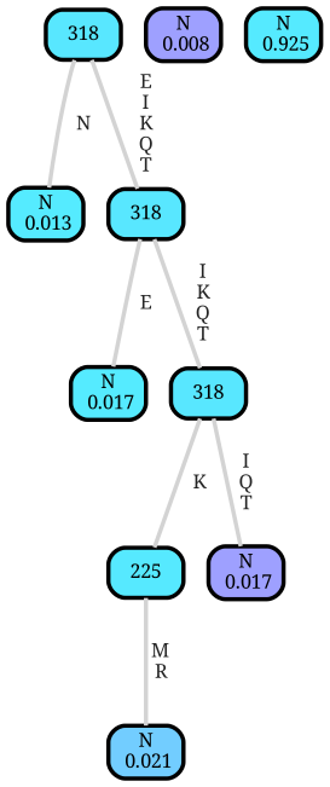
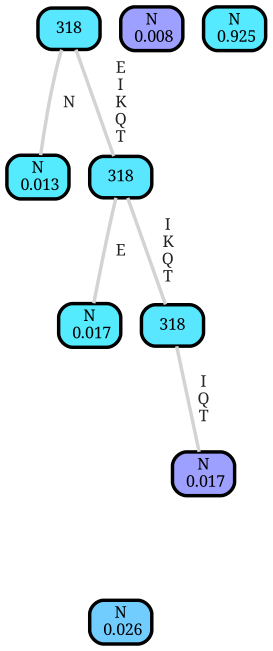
  graph {
    fontname="Noto Serif"
    ranksep="0 equally"
    splines=straight
    node [color=black fillcolor="#58e7ff" fontcolor=black fontname="Noto Serif" penwidth=3 shape=box style="filled, rounded"]
    edge [color=lightgray fontcolor=grey14 fontname="Noto Serif" fontweight=bold penwidth=3]
    n1 [fillcolor="#55ebff" label="N\n 0.013"]
    n2 [label=318]
    n3 [label=318]
    n4 [fillcolor="#55ebff" label="N\n 0.017"]
    n5 [label=318]
-   n6 [fillcolor="#56e9ff" label=225]
    n7 [fillcolor="#9ea0ff" label="N\n 0.017"]
    n8 [fillcolor="#9ea0ff" label="N\n 0.008"]
    n9 [fillcolor="#55eaff" label="N\n 0.925"]
-   n10 [fillcolor="#72cdff" label="N\n 0.021"]
+   n10 [fillcolor="#72cdff" label="N\n 0.026"]
    subgraph sub_1 {
      rank=same
    }
    n2 -- n1 [label=" N"]
    n2 -- n3 [label=" E\n I\n K\n Q\n T"]
    n3 -- n4 [label=" E"]
    n3 -- n5 [label=" I\n K\n Q\n T"]
-   n5 -- n6 [label=" K"]
    n5 -- n7 [label=" I\n Q\n T"]
-   n6 -- n10 [label=" M\n R"]
  }
